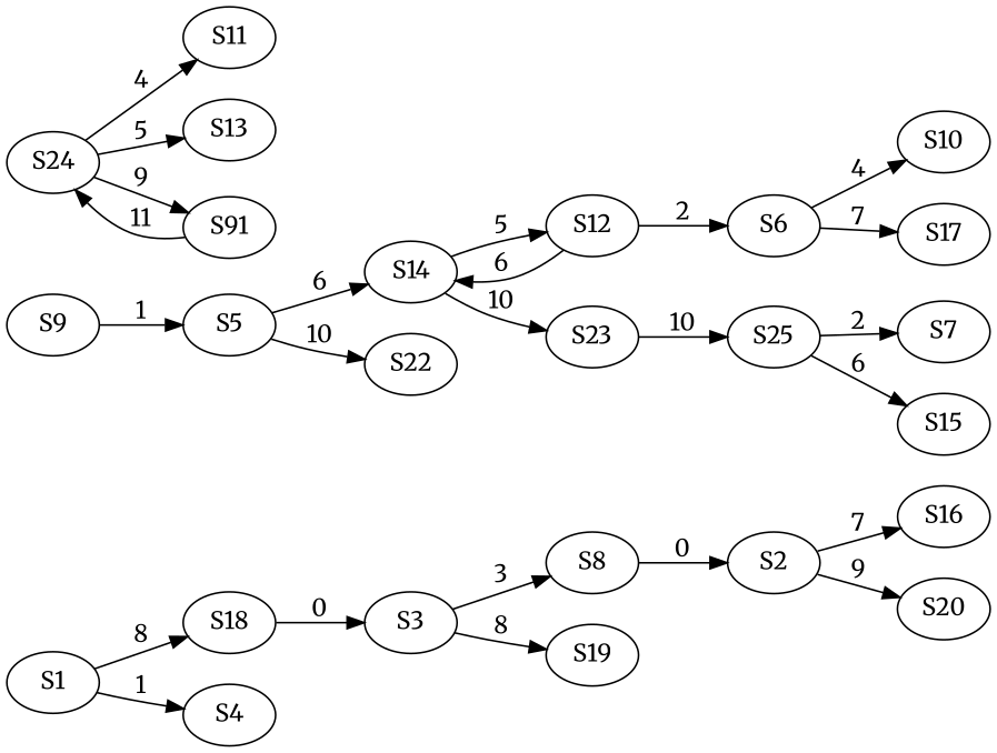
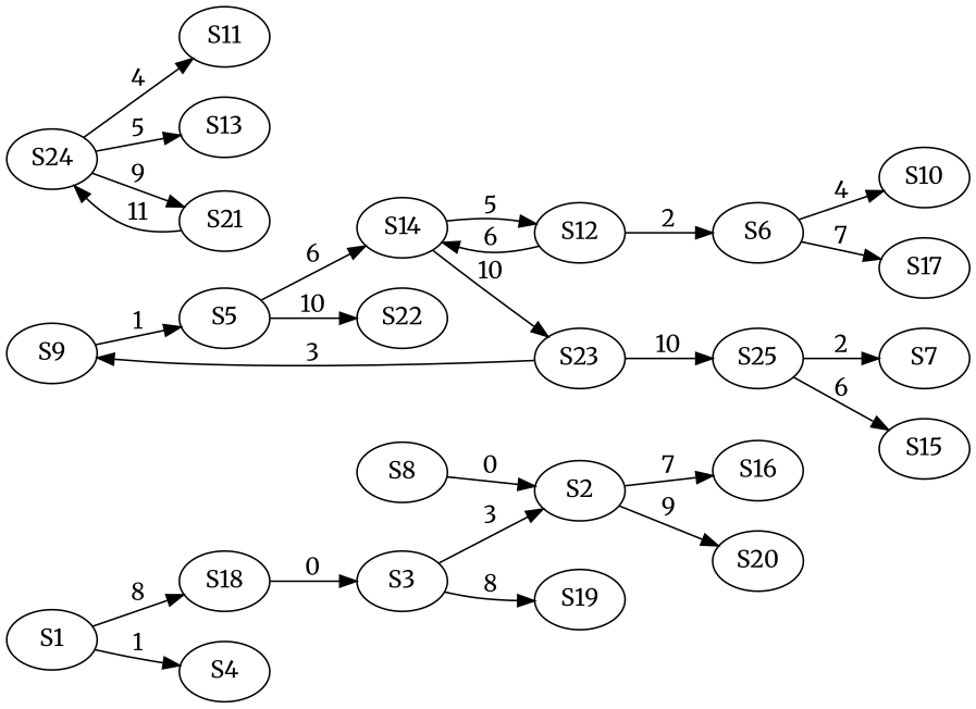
  strict digraph {
    fontname=Merriweather
    rankdir=LR
    node [fontname=Merriweather]
    edge [fontname=Merriweather]
    S8
    S2
    S16
    S20
    S18
    S3
    S19
    S1
    S4
    S9
    S5
    S14
    S22
    S12
    S23
    S6
    S10
    S17
    S25
    S7
    S15
    S24
    S11
    S13
-   S21 [label=S91]
+   S21
    S8 -> S2 [label=0]
    S2 -> S16 [label=7]
    S2 -> S20 [label=9]
    S18 -> S3 [label=0]
-   S3 -> S8 [label=3]
+   S3 -> S2 [label=3]
    S3 -> S19 [label=8]
    S1 -> S18 [label=8]
    S1 -> S4 [label=1]
    S9 -> S5 [label=1]
    S5 -> S14 [label=6]
    S5 -> S22 [label=10]
    S14 -> S12 [label=5]
    S14 -> S23 [label=10]
    S12 -> S14 [label=6]
    S12 -> S6 [label=2]
+   S23 -> S9 [label=3]
    S23 -> S25 [label=10]
    S6 -> S10 [label=4]
    S6 -> S17 [label=7]
    S25 -> S7 [label=2]
    S25 -> S15 [label=6]
    S24 -> S11 [label=4]
    S24 -> S13 [label=5]
    S24 -> S21 [label=9]
    S21 -> S24 [label=11]
  }
